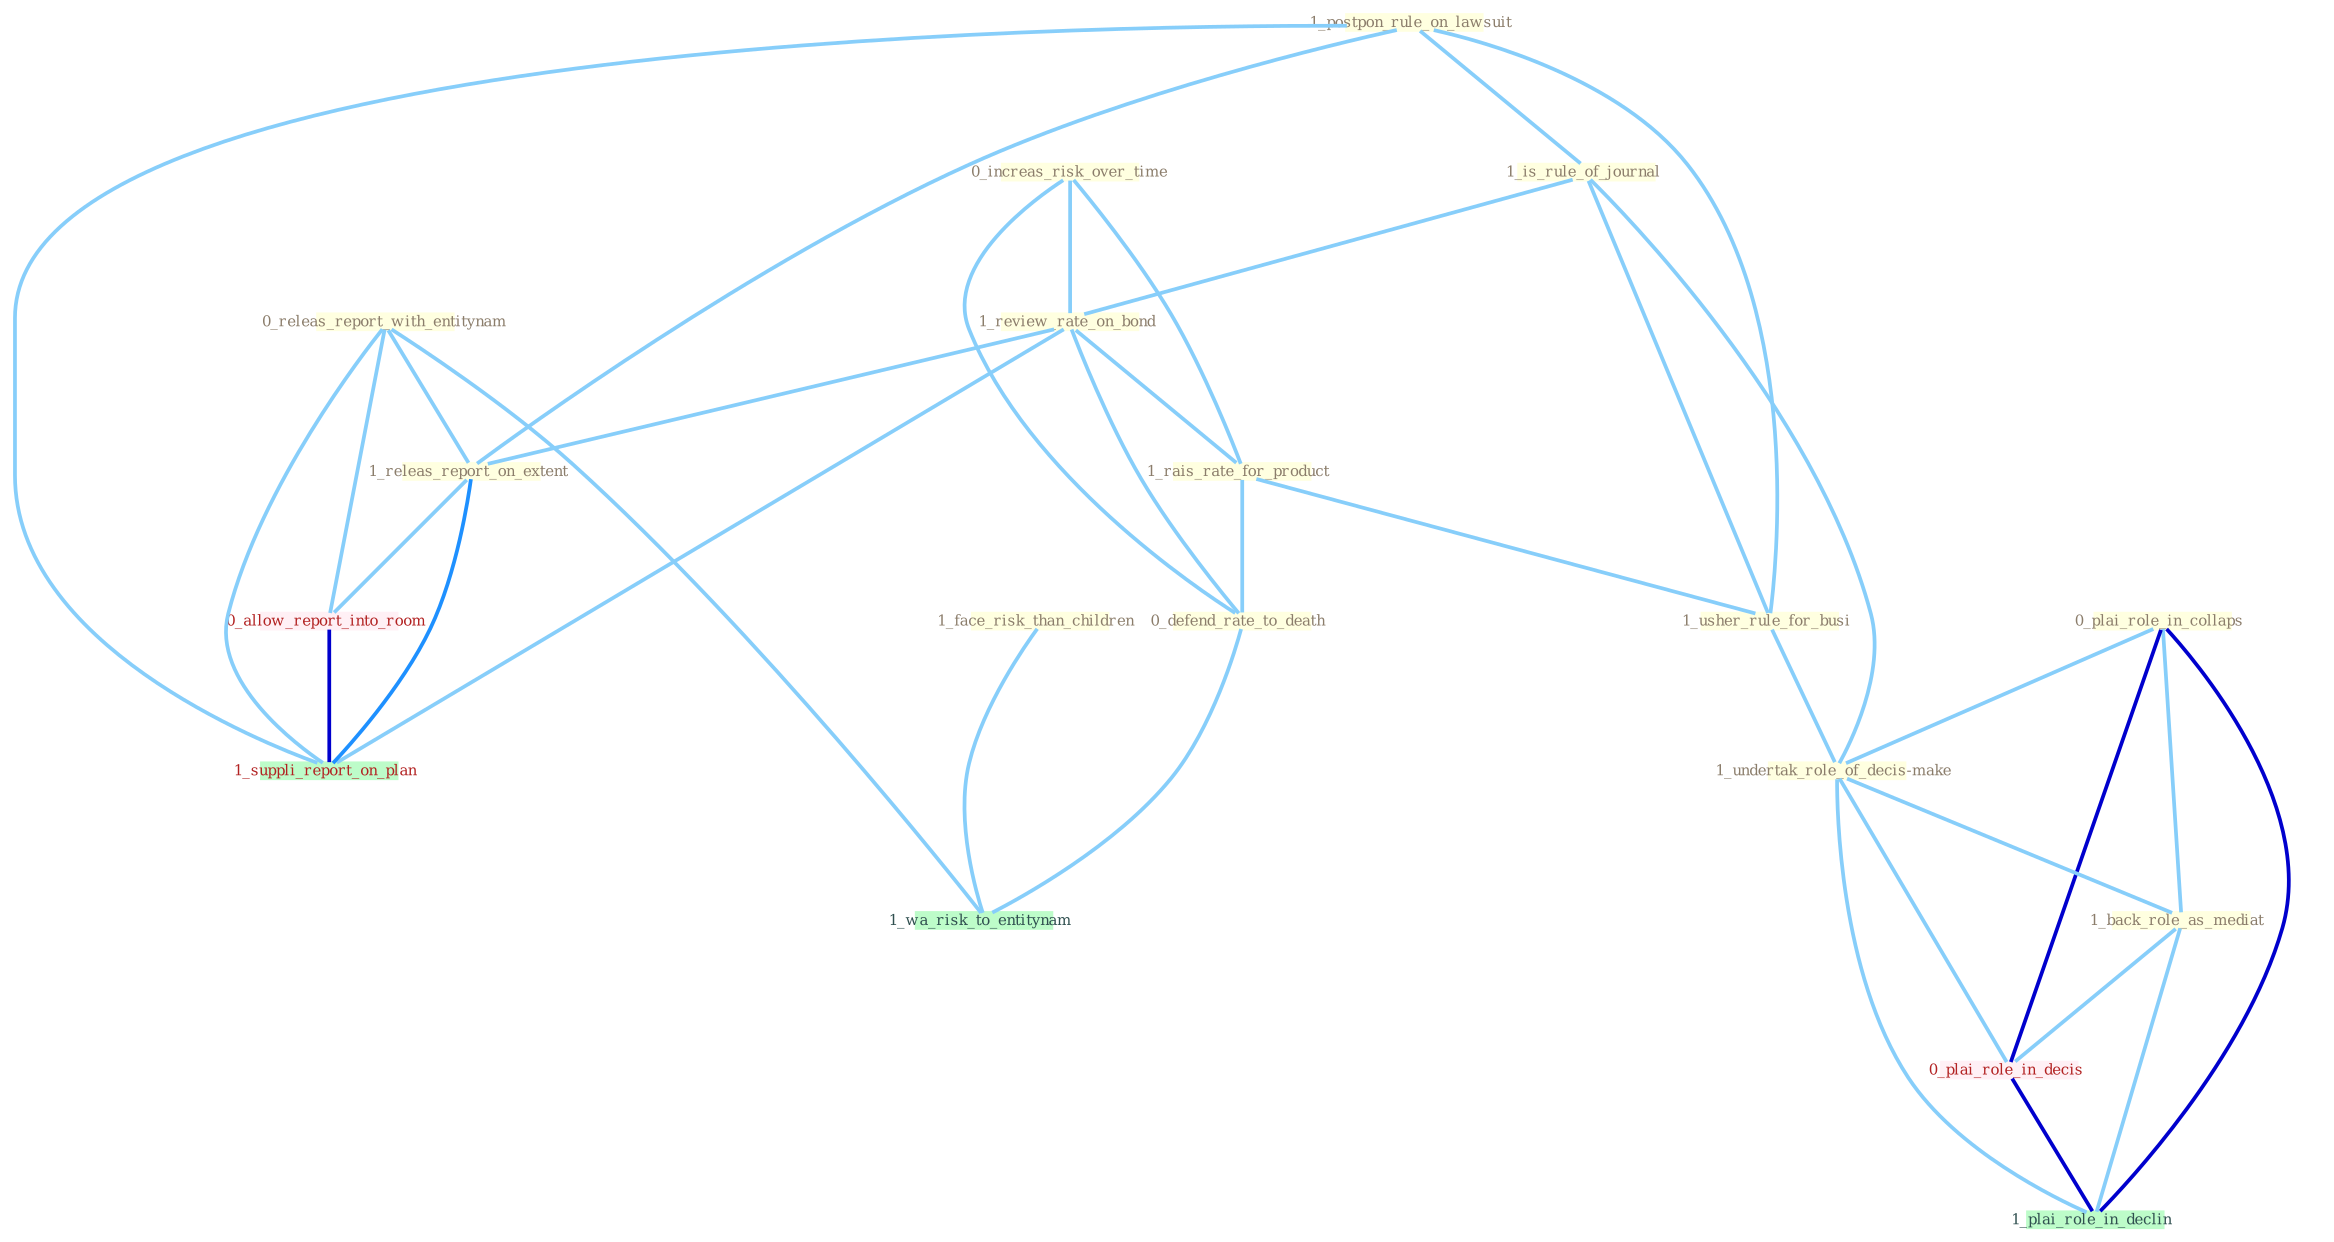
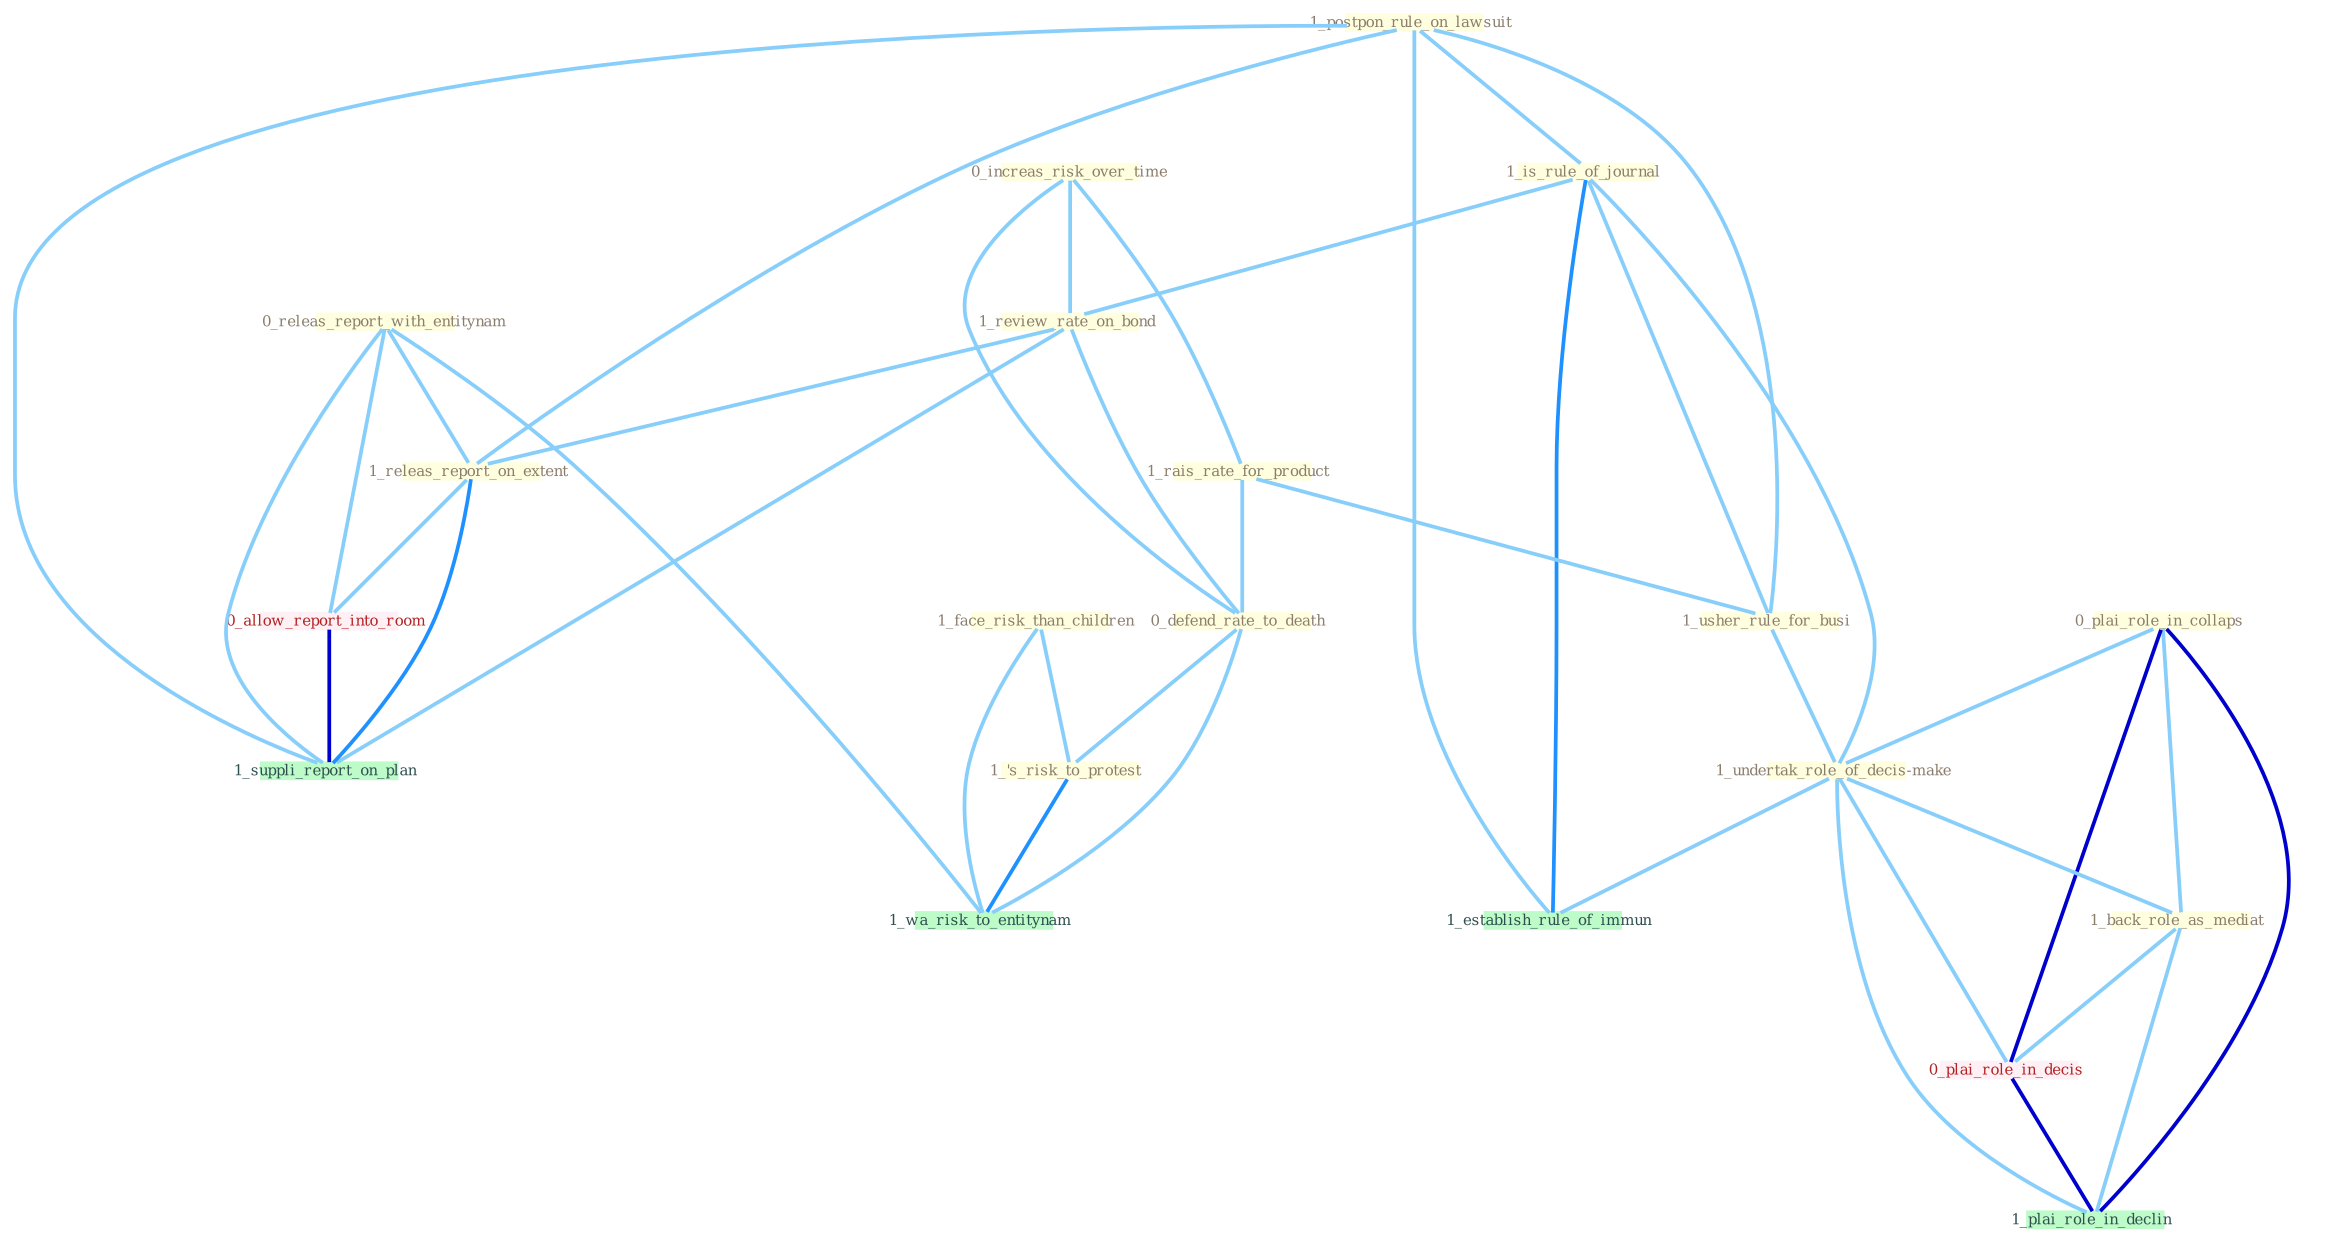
  graph {
    node [color="#ffffe0" fixedsize=true fontcolor="#8b7d6b" fontsize=4 shape=polygon style=filled]
    edge [color="#87cefa" w=1]
    "1_postpon_rule_on_lawsuit " [height=.06 width=.5]
    n2 [height=.06 label="0_releas_report_with_entitynam" width=.5]
    "0_plai_role_in_collaps " [height=.06 width=.5]
    n4 [height=.06 label="0_increas_risk_over_time" width=.5]
    "1_review_rate_on_bond " [height=.06 width=.5]
    "1_is_rule_of_journal " [height=.06 width=.5]
    "1_undertak_role_of_decis-make " [height=.06 width=.5]
    "1_back_role_as_mediat " [height=.06 width=.5]
    "1_face_risk_than_children " [height=.06 width=.5]
    "1_rais_rate_for_product " [height=.06 width=.5]
    "1_releas_report_on_extent " [height=.06 width=.5]
    "0_defend_rate_to_death " [height=.06 width=.5]
+   "1_'s_risk_to_protest " [height=.06 width=.5]
    "1_usher_rule_for_busi " [height=.06 width=.5]
    "0_plai_role_in_decis " [color="#fff0f5" fontcolor="#b22222" height=.06 width=.5]
    "0_allow_report_into_room " [color="#fff0f5" fontcolor="#b22222" height=.06 width=.5]
-   "1_suppli_report_on_plan " [color="#BDFCC9" fontcolor="#b22222" height=.06 width=.5]
+   "1_establish_rule_of_immun " [color="#BDFCC9" fontcolor="#2f4f4f" height=.06 width=.5]
+   "1_suppli_report_on_plan " [color="#BDFCC9" fontcolor="#2f4f4f" height=.06 width=.5]
    "1_wa_risk_to_entitynam " [color="#BDFCC9" fontcolor="#2f4f4f" height=.06 width=.5]
    "1_plai_role_in_declin " [color="#BDFCC9" fontcolor="#2f4f4f" height=.06 width=.5]
    subgraph sub_1 {
      "1_postpon_rule_on_lawsuit "
      n2
      "0_plai_role_in_collaps "
      n4
      "1_review_rate_on_bond "
      "1_is_rule_of_journal "
      "1_undertak_role_of_decis-make "
      "1_back_role_as_mediat "
      "1_face_risk_than_children "
      "1_rais_rate_for_product "
      "1_releas_report_on_extent "
      "0_defend_rate_to_death "
+     "1_'s_risk_to_protest "
      "1_usher_rule_for_busi "
    }
    subgraph sub_2 {
      "0_plai_role_in_decis "
      "0_allow_report_into_room "
    }
    "1_postpon_rule_on_lawsuit " -- "1_is_rule_of_journal "
    "1_postpon_rule_on_lawsuit " -- "1_releas_report_on_extent "
    "1_postpon_rule_on_lawsuit " -- "1_usher_rule_for_busi "
+   "1_postpon_rule_on_lawsuit " -- "1_establish_rule_of_immun "
    "1_postpon_rule_on_lawsuit " -- "1_suppli_report_on_plan "
    n2 -- "1_releas_report_on_extent "
    n2 -- "0_allow_report_into_room "
    n2 -- "1_suppli_report_on_plan "
    n2 -- "1_wa_risk_to_entitynam "
    "0_plai_role_in_collaps " -- "1_undertak_role_of_decis-make "
    "0_plai_role_in_collaps " -- "1_back_role_as_mediat "
    "0_plai_role_in_collaps " -- "0_plai_role_in_decis " [color="#0000cd" w=3]
    "0_plai_role_in_collaps " -- "1_plai_role_in_declin " [color="#0000cd" w=3]
    n4 -- "1_review_rate_on_bond "
    n4 -- "1_rais_rate_for_product "
    n4 -- "0_defend_rate_to_death "
-   "1_review_rate_on_bond " -- "1_rais_rate_for_product "
    "1_review_rate_on_bond " -- "1_releas_report_on_extent "
    "1_review_rate_on_bond " -- "0_defend_rate_to_death "
    "1_review_rate_on_bond " -- "1_suppli_report_on_plan "
    "1_is_rule_of_journal " -- "1_review_rate_on_bond "
    "1_is_rule_of_journal " -- "1_undertak_role_of_decis-make "
    "1_is_rule_of_journal " -- "1_usher_rule_for_busi "
+   "1_is_rule_of_journal " -- "1_establish_rule_of_immun " [color="#1e90ff" w=2]
    "1_undertak_role_of_decis-make " -- "1_back_role_as_mediat "
    "1_undertak_role_of_decis-make " -- "0_plai_role_in_decis "
+   "1_undertak_role_of_decis-make " -- "1_establish_rule_of_immun "
    "1_undertak_role_of_decis-make " -- "1_plai_role_in_declin "
    "1_back_role_as_mediat " -- "0_plai_role_in_decis "
    "1_back_role_as_mediat " -- "1_plai_role_in_declin "
+   "1_face_risk_than_children " -- "1_'s_risk_to_protest "
    "1_face_risk_than_children " -- "1_wa_risk_to_entitynam "
    "1_rais_rate_for_product " -- "0_defend_rate_to_death "
    "1_rais_rate_for_product " -- "1_usher_rule_for_busi "
    "1_releas_report_on_extent " -- "0_allow_report_into_room "
    "1_releas_report_on_extent " -- "1_suppli_report_on_plan " [color="#1e90ff" w=2]
+   "0_defend_rate_to_death " -- "1_'s_risk_to_protest "
    "0_defend_rate_to_death " -- "1_wa_risk_to_entitynam "
+   "1_'s_risk_to_protest " -- "1_wa_risk_to_entitynam " [color="#1e90ff" w=2]
    "1_usher_rule_for_busi " -- "1_undertak_role_of_decis-make "
    "0_plai_role_in_decis " -- "1_plai_role_in_declin " [color="#0000cd" w=3]
    "0_allow_report_into_room " -- "1_suppli_report_on_plan " [color="#0000cd"]
  }
